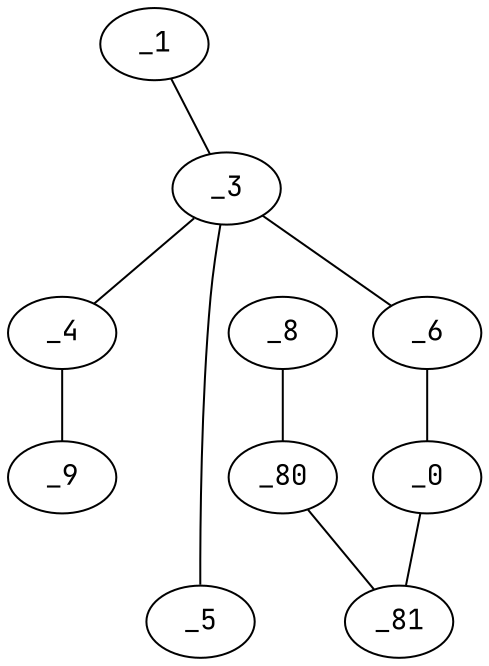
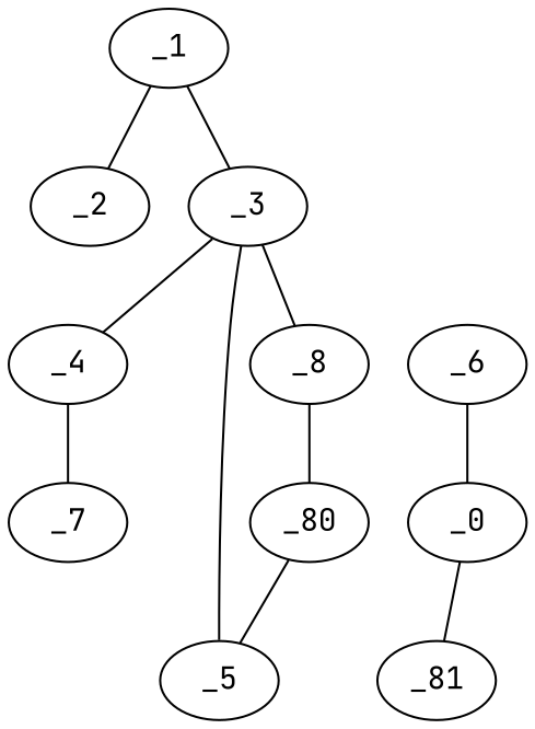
  graph {
    fontname="JetBrains Mono"
    node [charge=0 chem=1 fontname="JetBrains Mono" symbol="C  " x=3.7568 y=0.3043]
    edge [fontname="JetBrains Mono" valence=1]
    _1 [x=5.1906]
+   _2 [x=5.6906 y=-0.5617]
    _3 [x=4.1906]
    _4 [x=6.6906 y=-0.5617]
    _5 [y=-0.5967]
    _6 [y=1.2052]
-   _7 [chem=4 symbol="N  " x=7.1907 y=-1.4278 label=_9]
+   _7 [chem=4 symbol="N  " x=7.1907 y=-1.4278]
    n8 [chem=4 label=_0 symbol="N  " x=2.7818 y=1.4278]
    _8 [x=2.7818 y=-0.8192]
    n10 [label=_80 x=2 y=-0.1957]
    n11 [label=_81 x=2 y=0.8043]
+   _1 -- _2
    _1 -- _3
    _3 -- _4
    _3 -- _5
-   _3 -- _6
+   _3 -- _8
    _4 -- _7
    _6 -- n8
    n8 -- n11
    _8 -- n10
-   n10 -- n11
+   n10 -- _5
  }
